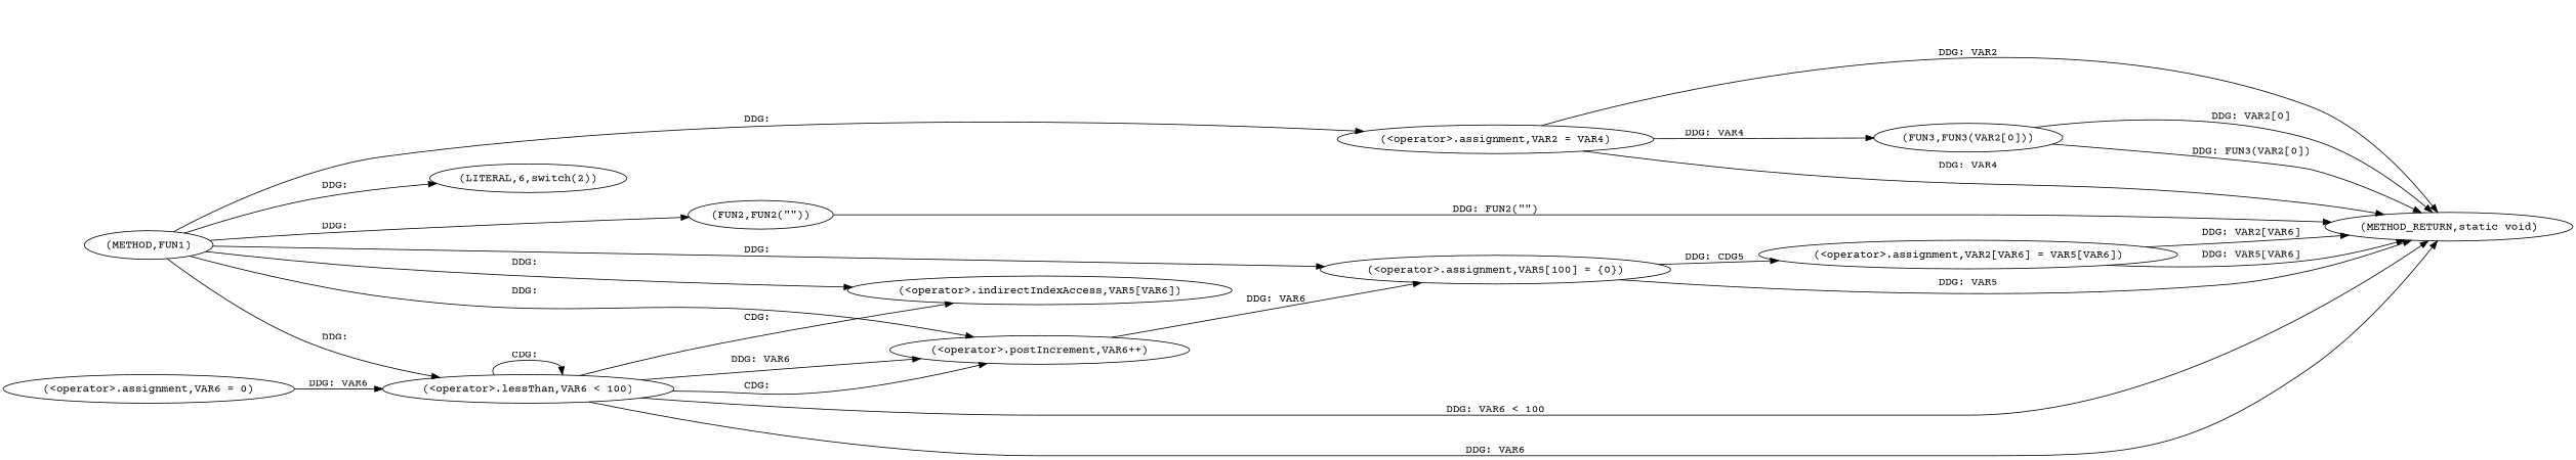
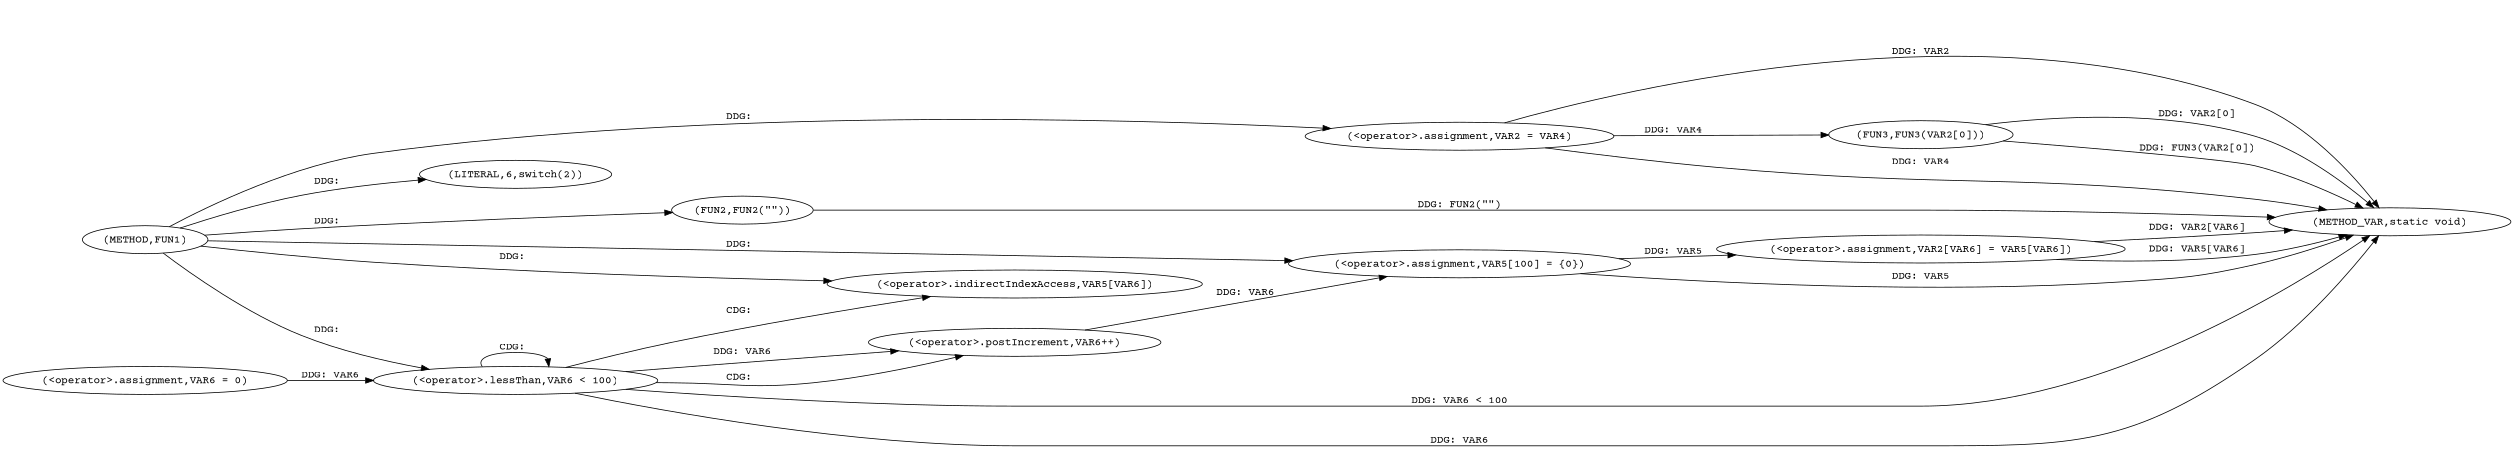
  digraph {
    fontname="Courier Prime"
    rankdir=LR
    node [fontname="Courier Prime"]
    edge [fontname="Courier Prime"]
    n1 [label="(METHOD,FUN1)"]
    n2 [label="(LITERAL,6,switch(2))"]
    n3 [label="(<operator>.assignment,VAR2 = VAR4)"]
    n4 [label="(FUN2,FUN2(\"\"))"]
    n5 [label="(<operator>.assignment,VAR5[100] = {0})"]
    n6 [label="(<operator>.lessThan,VAR6 < 100)"]
    n7 [label="(<operator>.postIncrement,VAR6++)"]
    n8 [label="(<operator>.indirectIndexAccess,VAR5[VAR6])"]
-   n9 [label="(METHOD_RETURN,static void)"]
+   n9 [label="(METHOD_VAR,static void)"]
    n10 [label="(FUN3,FUN3(VAR2[0]))"]
    n11 [label="(<operator>.assignment,VAR2[VAR6] = VAR5[VAR6])"]
    n12 [label="(<operator>.assignment,VAR6 = 0)"]
    n1 -> n2 [label="DDG: "]
    n1 -> n3 [label="DDG: "]
    n1 -> n4 [label="DDG: "]
    n1 -> n5 [label="DDG: "]
    n1 -> n6 [label="DDG: "]
-   n1 -> n7 [label="DDG: "]
    n1 -> n8 [label="DDG: "]
    n3 -> n9 [label="DDG: VAR4"]
    n3 -> n9 [label="DDG: VAR2"]
    n3 -> n10 [label="DDG: VAR4"]
    n4 -> n9 [label="DDG: FUN2(\"\")"]
    n5 -> n9 [label="DDG: VAR5"]
-   n5 -> n11 [label="DDG: CDG5"]
+   n5 -> n11 [label="DDG: VAR5"]
    n6 -> n6 [label="CDG: "]
    n6 -> n7 [label="DDG: VAR6"]
    n6 -> n7 [label="CDG: "]
    n6 -> n8 [label="CDG: "]
    n6 -> n9 [label="DDG: VAR6 < 100"]
    n6 -> n9 [label="DDG: VAR6"]
    n7 -> n5 [label="DDG: VAR6"]
    n10 -> n9 [label="DDG: VAR2[0]"]
    n10 -> n9 [label="DDG: FUN3(VAR2[0])"]
    n11 -> n9 [label="DDG: VAR2[VAR6]"]
    n11 -> n9 [label="DDG: VAR5[VAR6]"]
    n12 -> n6 [label="DDG: VAR6"]
  }
